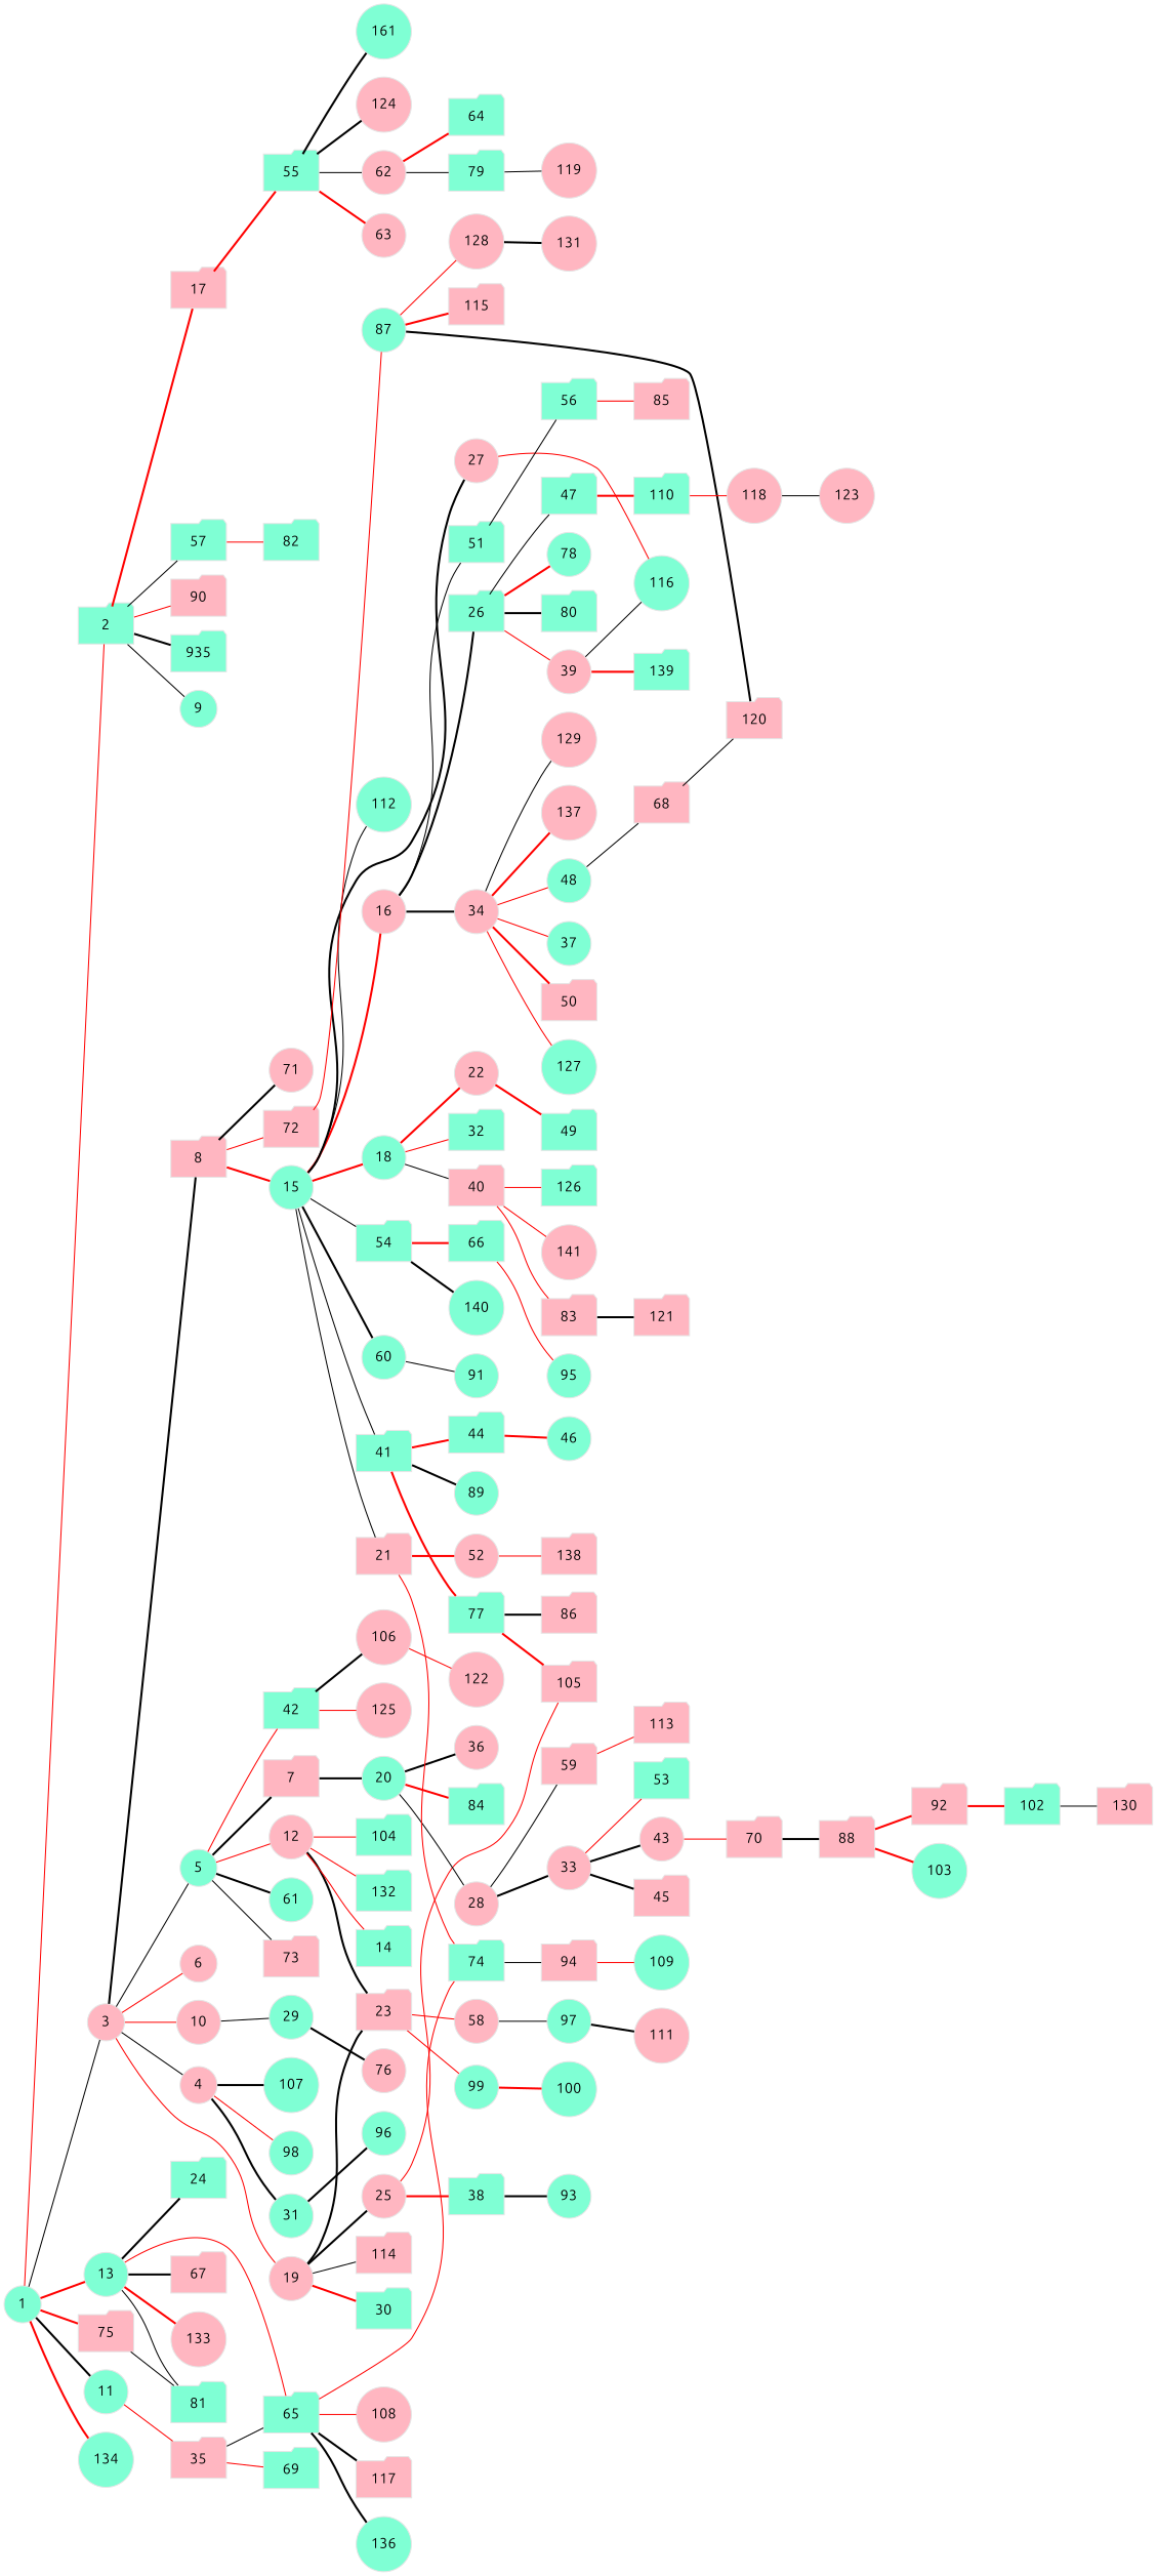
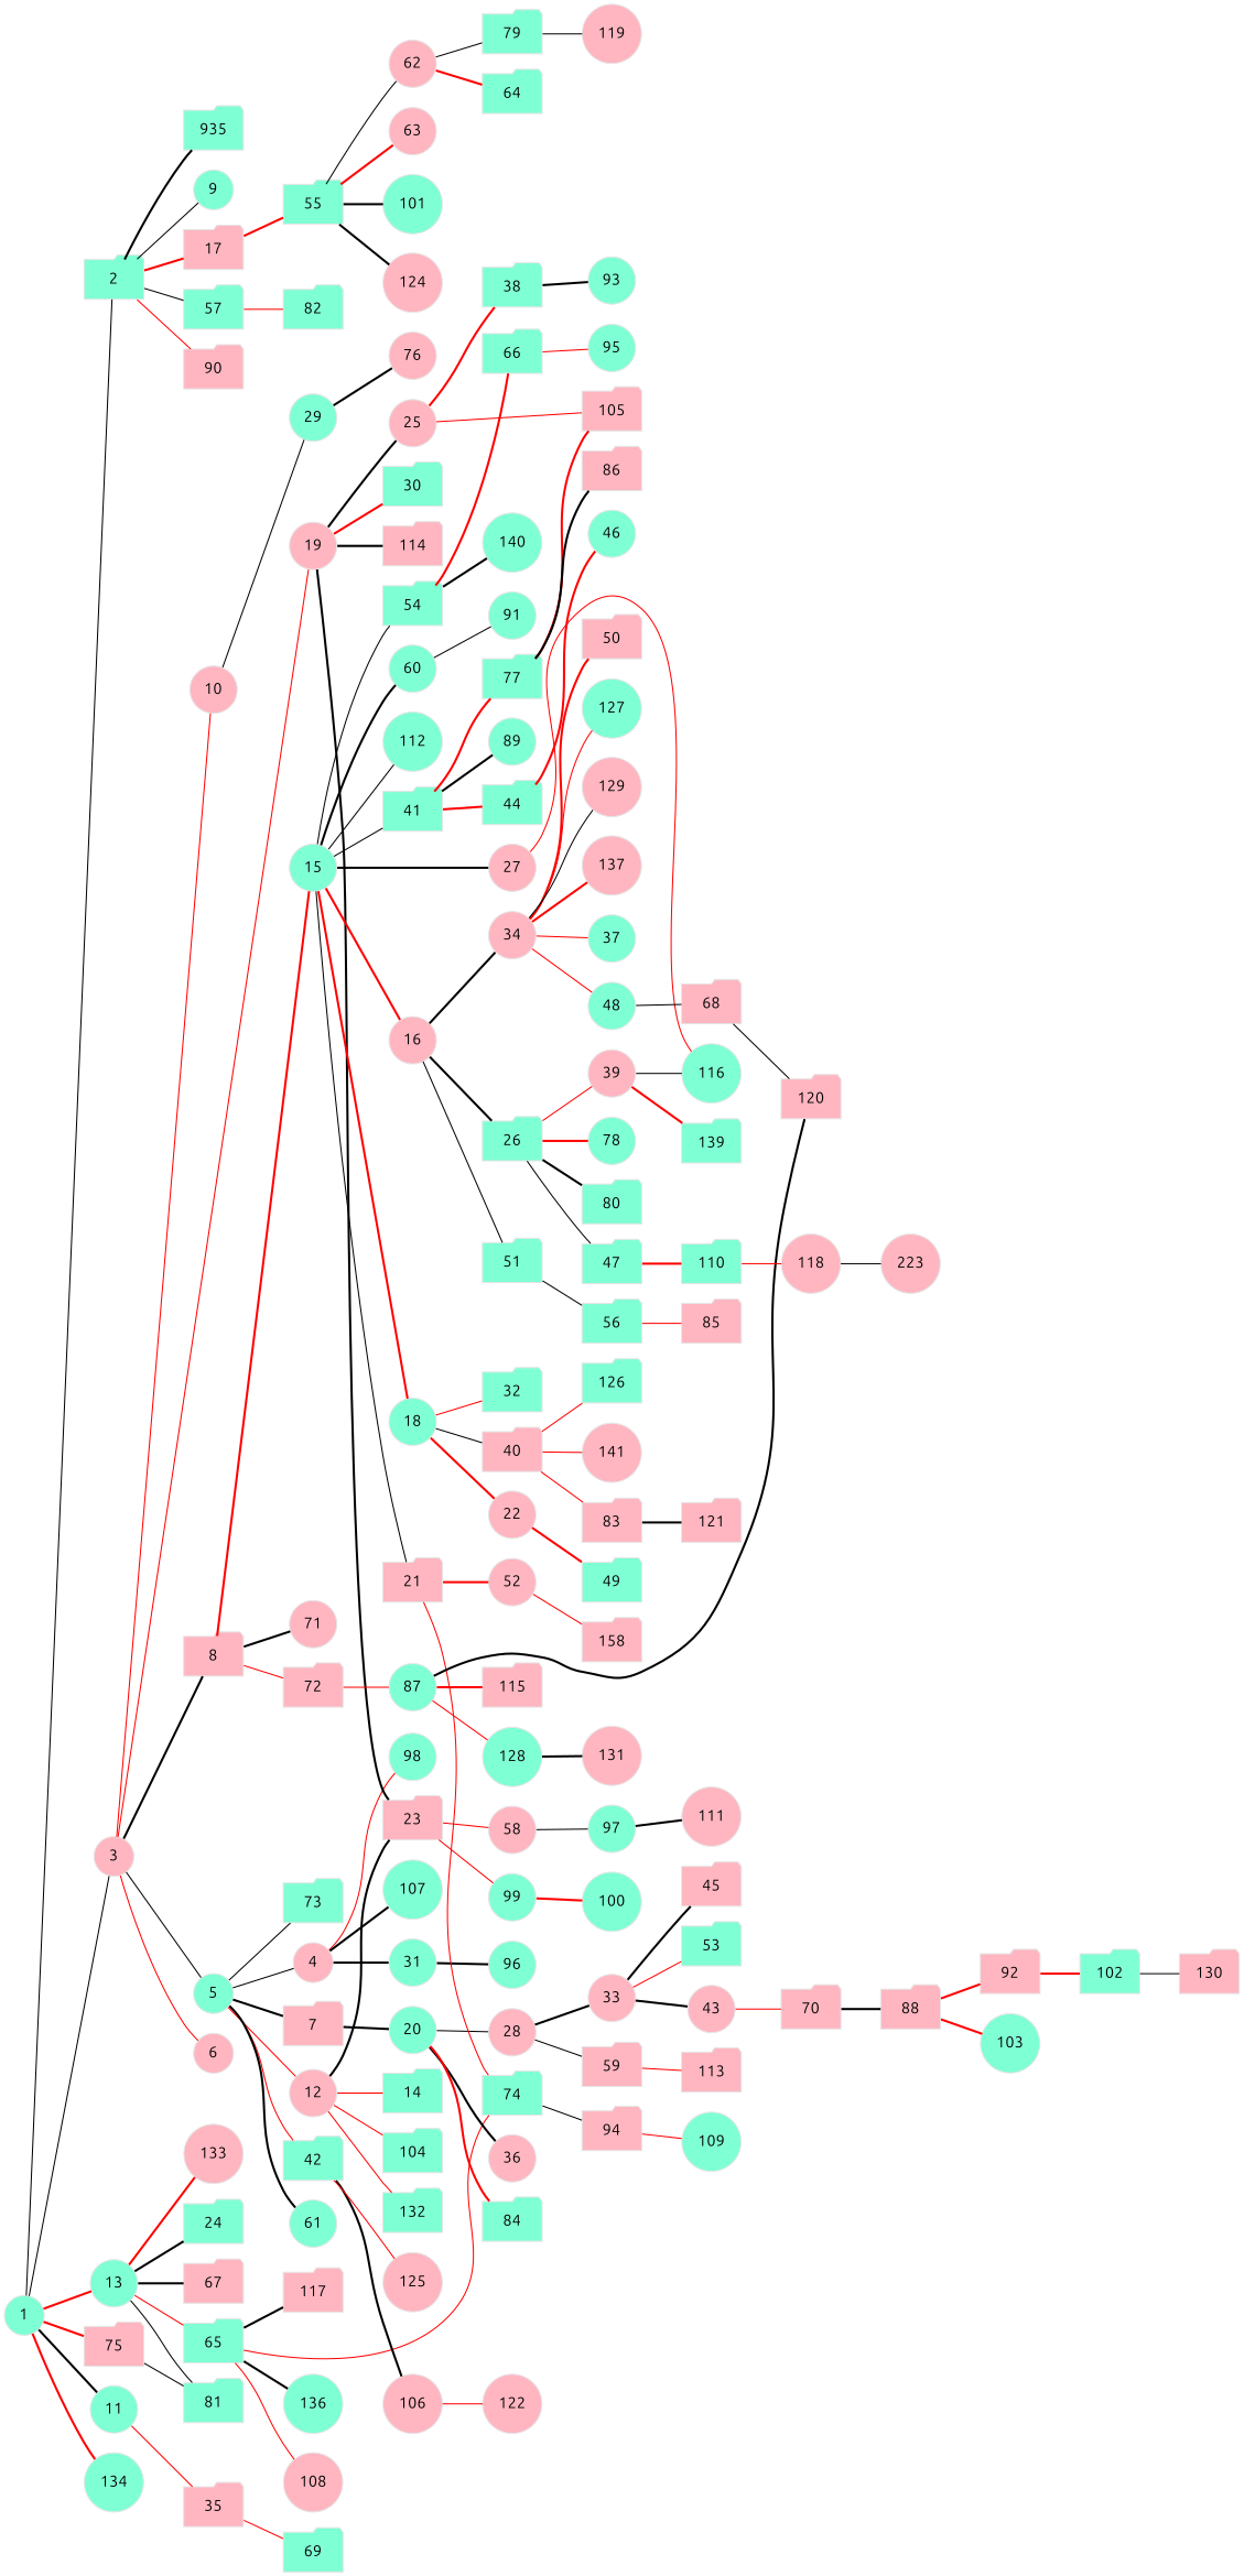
  graph {
    fontname=Ubuntu
    rankdir=LR
    node [color=gray90 fillcolor=aquamarine fontname=Ubuntu shape=circle style=filled]
    edge [color=red fontname=Ubuntu style=solid]
    2 [shape=folder]
    1
    3 [fillcolor=lightpink]
    11
    13
    75 [fillcolor=lightpink shape=folder]
    134
    9
    17 [fillcolor=lightpink shape=folder]
    57 [shape=folder]
    90 [fillcolor=lightpink shape=folder]
    n12 [label=935 shape=folder]
    4 [fillcolor=lightpink]
    5
    6 [fillcolor=lightpink]
    8 [fillcolor=lightpink shape=folder]
    10 [fillcolor=lightpink]
    19 [fillcolor=lightpink]
    35 [fillcolor=lightpink shape=folder]
    24 [shape=folder]
    65 [shape=folder]
    67 [fillcolor=lightpink shape=folder]
    81 [shape=folder]
    133 [fillcolor=lightpink]
    55 [shape=folder]
    82 [shape=folder]
    31
    98
    107
    7 [fillcolor=lightpink shape=folder]
    12 [fillcolor=lightpink]
    42 [shape=folder]
    61
-   73 [fillcolor=lightpink shape=folder]
+   73 [shape=folder]
    15
    71 [fillcolor=lightpink]
    72 [fillcolor=lightpink shape=folder]
    29
    23 [fillcolor=lightpink shape=folder]
    25 [fillcolor=lightpink]
    30 [shape=folder]
    114 [fillcolor=lightpink shape=folder]
    96
    20
    14 [shape=folder]
    104 [shape=folder]
    132 [shape=folder]
    106 [fillcolor=lightpink]
    125 [fillcolor=lightpink]
    28 [fillcolor=lightpink]
    36 [fillcolor=lightpink]
    84 [shape=folder]
    16 [fillcolor=lightpink]
    18
    21 [fillcolor=lightpink shape=folder]
    27 [fillcolor=lightpink]
    41 [shape=folder]
    54 [shape=folder]
    60
    112
    87
    76 [fillcolor=lightpink]
    69 [shape=folder]
    58 [fillcolor=lightpink]
    99
    74 [shape=folder]
    108 [fillcolor=lightpink]
    117 [fillcolor=lightpink shape=folder]
    136
    26 [shape=folder]
    34 [fillcolor=lightpink]
    51 [shape=folder]
    22 [fillcolor=lightpink]
    32 [shape=folder]
    40 [fillcolor=lightpink shape=folder]
    52 [fillcolor=lightpink]
    116
    44 [shape=folder]
    77 [shape=folder]
    89
    66 [shape=folder]
    140
    91
    39 [fillcolor=lightpink]
    47 [shape=folder]
    78
    80 [shape=folder]
    37
    48
    50 [fillcolor=lightpink shape=folder]
    127
    129 [fillcolor=lightpink]
    137 [fillcolor=lightpink]
    56 [shape=folder]
    62 [fillcolor=lightpink]
    63 [fillcolor=lightpink]
-   101 [label=161]
+   101
    124 [fillcolor=lightpink]
    49 [shape=folder]
    83 [fillcolor=lightpink shape=folder]
    126 [shape=folder]
    141 [fillcolor=lightpink]
    38 [shape=folder]
    105 [fillcolor=lightpink shape=folder]
    33 [fillcolor=lightpink]
    59 [fillcolor=lightpink shape=folder]
-   138 [fillcolor=lightpink shape=folder]
+   138 [fillcolor=lightpink shape=folder label=158]
    94 [fillcolor=lightpink shape=folder]
    97
    100
    93
    139 [shape=folder]
    110 [shape=folder]
    43 [fillcolor=lightpink]
    45 [fillcolor=lightpink shape=folder]
    53 [shape=folder]
    113 [fillcolor=lightpink shape=folder]
    70 [fillcolor=lightpink shape=folder]
    68 [fillcolor=lightpink shape=folder]
    121 [fillcolor=lightpink shape=folder]
    46
    86 [fillcolor=lightpink shape=folder]
    122 [fillcolor=lightpink]
    88 [fillcolor=lightpink shape=folder]
    118 [fillcolor=lightpink]
    120 [fillcolor=lightpink shape=folder]
    85 [fillcolor=lightpink shape=folder]
    95
    64 [shape=folder]
    79 [shape=folder]
    111 [fillcolor=lightpink]
    119 [fillcolor=lightpink]
    92 [fillcolor=lightpink shape=folder]
    103
    115 [fillcolor=lightpink shape=folder]
-   128 [fillcolor=lightpink]
+   128
    109
    131 [fillcolor=lightpink]
    102 [shape=folder]
    130 [fillcolor=lightpink shape=folder]
-   123 [fillcolor=lightpink]
+   123 [fillcolor=lightpink label=223]
    2 -- 9 [color=black]
    2 -- 17 [style=bold]
    2 -- 57 [color=black]
    2 -- 90
    2 -- n12 [color=black style=bold]
-   1 -- 2
+   1 -- 2 [color=black]
    1 -- 3 [color=black]
    1 -- 11 [color=black style=bold]
    1 -- 13 [style=bold]
    1 -- 75 [style=bold]
    1 -- 134 [style=bold]
-   3 -- 4 [color=black]
+   5 -- 4 [color=black]
    3 -- 5 [color=black]
    3 -- 6
    3 -- 8 [color=black style=bold]
    3 -- 10
    3 -- 19
    11 -- 35
    13 -- 24 [color=black style=bold]
    13 -- 65
    13 -- 67 [color=black style=bold]
    13 -- 81 [color=black]
    13 -- 133 [style=bold]
    75 -- 81 [color=black]
    17 -- 55 [style=bold]
    57 -- 82
    4 -- 31 [color=black style=bold]
    4 -- 98
    4 -- 107 [color=black style=bold]
    5 -- 7 [color=black style=bold]
    5 -- 12
    5 -- 42
    5 -- 61 [color=black style=bold]
    5 -- 73 [color=black]
    8 -- 15 [style=bold]
    8 -- 71 [color=black style=bold]
    8 -- 72
    10 -- 29 [color=black]
    19 -- 23 [color=black style=bold]
    19 -- 25 [color=black style=bold]
    19 -- 30 [style=bold]
-   19 -- 114 [color=black]
-   35 -- 65 [color=black]
+   19 -- 114 [color=black style=bold]
    35 -- 69
    65 -- 74
    65 -- 108
    65 -- 117 [color=black style=bold]
    65 -- 136 [color=black style=bold]
    55 -- 62 [color=black]
    55 -- 63 [style=bold]
    55 -- 101 [color=black style=bold]
    55 -- 124 [color=black style=bold]
    31 -- 96 [color=black style=bold]
    7 -- 20 [color=black style=bold]
    12 -- 23 [color=black style=bold]
    12 -- 14
    12 -- 104
    12 -- 132
    42 -- 106 [color=black style=bold]
    42 -- 125
    15 -- 16 [style=bold]
    15 -- 18 [style=bold]
    15 -- 21 [color=black]
    15 -- 27 [color=black style=bold]
    15 -- 41 [color=black]
    15 -- 54 [color=black]
    15 -- 60 [color=black style=bold]
    15 -- 112 [color=black]
    72 -- 87
    29 -- 76 [color=black style=bold]
    23 -- 58
    23 -- 99
    25 -- 38 [style=bold]
    25 -- 105
    20 -- 28 [color=black]
    20 -- 36 [color=black style=bold]
    20 -- 84 [style=bold]
    106 -- 122
    28 -- 33 [color=black style=bold]
    28 -- 59 [color=black]
    16 -- 26 [color=black style=bold]
    16 -- 34 [color=black style=bold]
    16 -- 51 [color=black]
    18 -- 22 [style=bold]
    18 -- 32
    18 -- 40 [color=black]
    21 -- 74
    21 -- 52 [style=bold]
    27 -- 116
    41 -- 44 [style=bold]
    41 -- 77 [style=bold]
    41 -- 89 [color=black style=bold]
    54 -- 66 [style=bold]
    54 -- 140 [color=black style=bold]
    60 -- 91 [color=black]
    87 -- 120 [color=black style=bold]
    87 -- 115 [style=bold]
    87 -- 128
    58 -- 97 [color=black]
    99 -- 100 [style=bold]
    74 -- 94 [color=black]
    26 -- 39
    26 -- 47 [color=black]
    26 -- 78 [style=bold]
    26 -- 80 [color=black style=bold]
    34 -- 37
    34 -- 48
    34 -- 50 [style=bold]
    34 -- 127
    34 -- 129 [color=black]
    34 -- 137 [style=bold]
    51 -- 56 [color=black]
    22 -- 49 [style=bold]
    40 -- 83
    40 -- 126
    40 -- 141
    52 -- 138
    44 -- 46 [style=bold]
    77 -- 105 [style=bold]
    77 -- 86 [color=black style=bold]
    66 -- 95
    39 -- 116 [color=black]
    39 -- 139 [style=bold]
    47 -- 110 [style=bold]
    48 -- 68 [color=black]
    56 -- 85
    62 -- 64 [style=bold]
    62 -- 79 [color=black]
    83 -- 121 [color=black style=bold]
    38 -- 93 [color=black style=bold]
    33 -- 43 [color=black style=bold]
    33 -- 45 [color=black style=bold]
    33 -- 53
    59 -- 113
    94 -- 109
    97 -- 111 [color=black style=bold]
    110 -- 118
    43 -- 70
    70 -- 88 [color=black style=bold]
    68 -- 120 [color=black]
    88 -- 92 [style=bold]
    88 -- 103 [style=bold]
    118 -- 123 [color=black]
    79 -- 119 [color=black]
    92 -- 102 [style=bold]
    128 -- 131 [color=black style=bold]
    102 -- 130 [color=black]
  }
